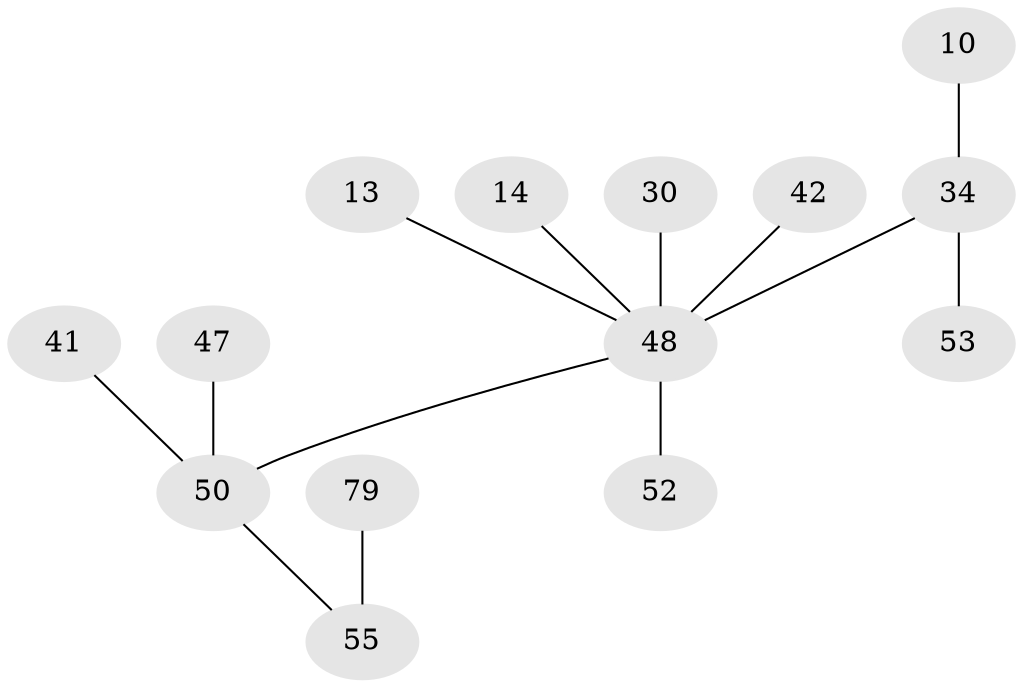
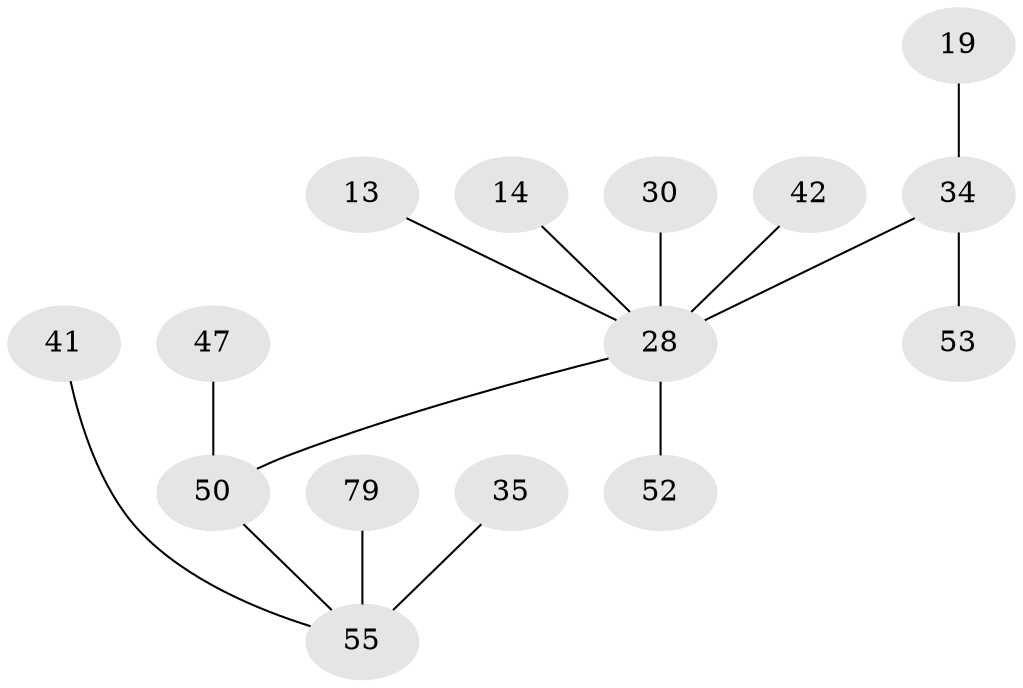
  graph {
    node [color=gray90 style=filled]
    edge [weight=2]
-   48 [super="+46"]
+   48 [super="+46" label=28]
    50
    52
    13
    14
-   19 [label=10]
+   19
    34
    55 [super="+44+33+9+43+37+54+51"]
    n9 [label=41]
    n10 [label=79]
    53
+   35
    n13 [label=30]
    42
    47 [super="+32"]
    48 -- 50 [weight=""]
    48 -- 52
    50 -- 55 [weight=""]
    13 -- 48
    14 -- 48
    19 -- 34
    34 -- 48
    34 -- 53
-   n9 -- 50 [weight=""]
+   n9 -- 55 [weight=""]
    n10 -- 55
+   35 -- 55
    n13 -- 48
    42 -- 48
    47 -- 50 [weight=3]
  }
